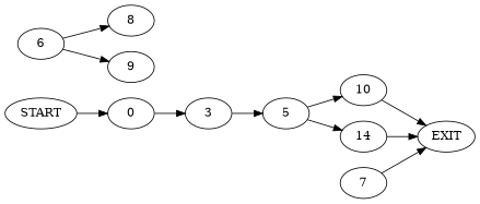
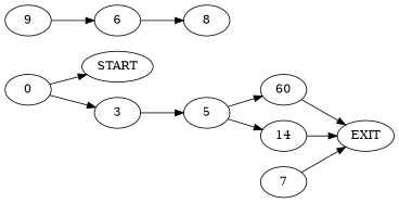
  digraph {
    rankdir=LR
    n1 [label=START]
    n2 [label=0]
    3
    n4 [label=EXIT]
    5
    6
    8
    9
    7
-   10
+   10 [label=60]
    n11 [label=14]
-   n1 -> n2
+   n2 -> n1
    n2 -> 3
    3 -> 5
    5 -> 10
    5 -> n11
    6 -> 8
-   6 -> 9
+   9 -> 6
    7 -> n4
    10 -> n4
    n11 -> n4
  }
